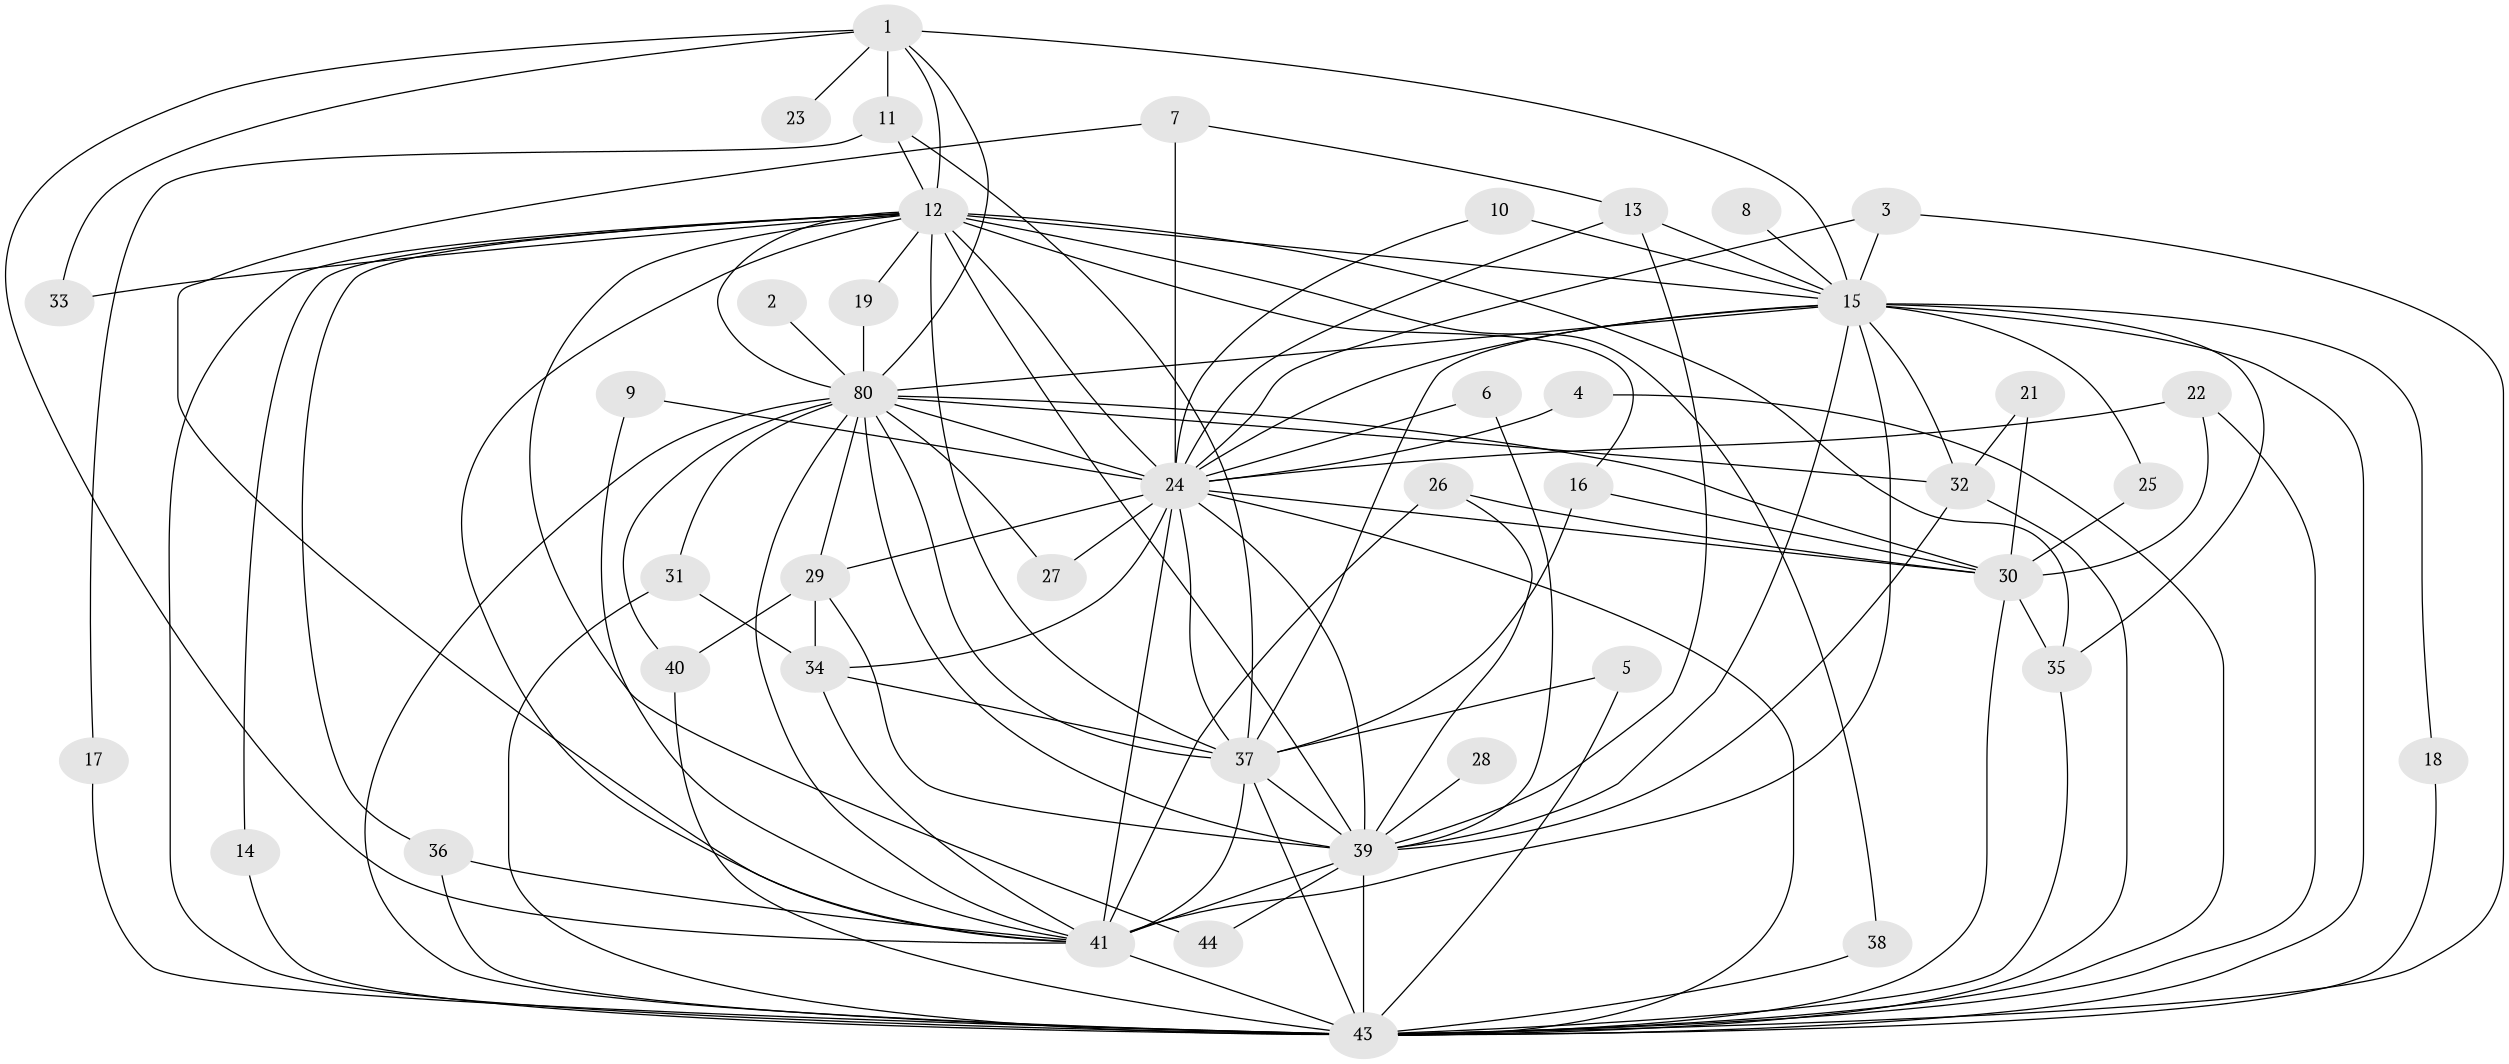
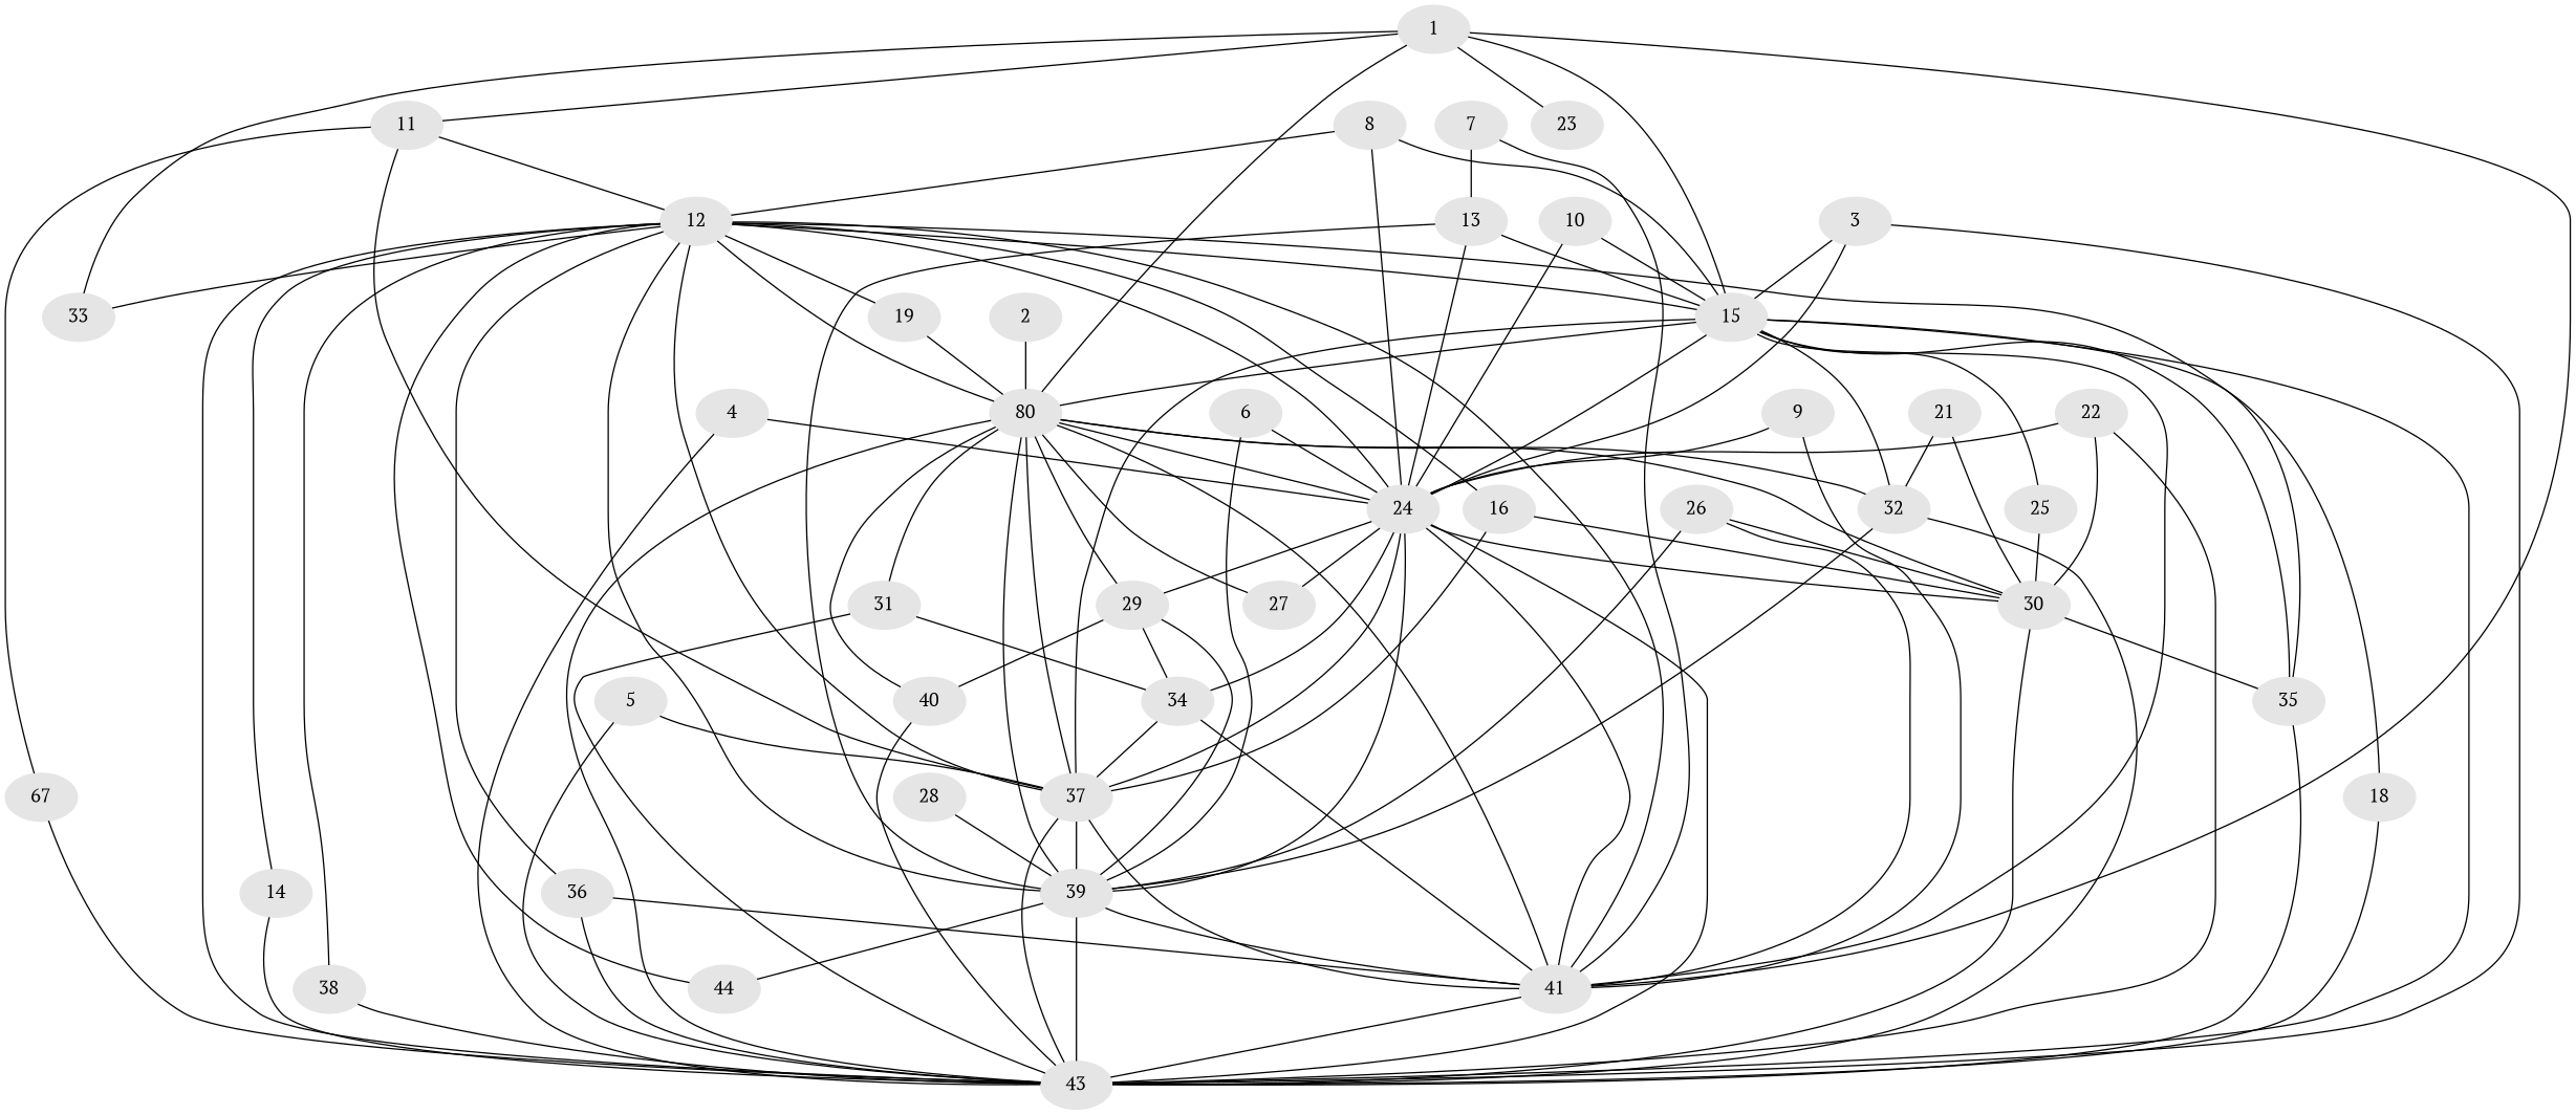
  graph {
    fontname="PT Serif"
    node [color=gray90 fontname="PT Serif" style=filled]
    edge [fontname="PT Serif" weight=1.0]
    1
    11
    15
    n4 [label=80]
    23
    33
    41
    37
    12
-   17
+   17 [label=67]
    43
    24
    39
    35
    18
    25
    32
    30
    27
    29
    31
    40
    2
    3
    34
    4
    5
    6
    44
    7
    13
    8
    14
    16
    19
    36
    38
    9
    10
    21
    22
    26
    28
    1 -- 11
    1 -- 15
    1 -- n4
    1 -- 23
    1 -- 33
    1 -- 41
    11 -- 37
    11 -- 12
    11 -- 17
    15 -- n4
    15 -- 41
    15 -- 37
    15 -- 43 [weight=2.0]
    15 -- 24 [weight=2.0]
-   15 -- 39
    15 -- 35
    15 -- 18
    15 -- 25
    15 -- 32
    n4 -- 41
    n4 -- 37
    n4 -- 43 [weight=3.0]
    n4 -- 24 [weight=2.0]
    n4 -- 39
    n4 -- 32 [weight=2.0]
    n4 -- 30
    n4 -- 27
    n4 -- 29
    n4 -- 31
    n4 -- 40
    41 -- 43 [weight=2.0]
    37 -- 41
    37 -- 43 [weight=2.0]
    37 -- 39
    12 -- 15 [weight=2.0]
    12 -- n4 [weight=2.0]
    12 -- 33
    12 -- 41
    12 -- 37 [weight=2.0]
    12 -- 43 [weight=2.0]
    12 -- 24 [weight=3.0]
    12 -- 39 [weight=2.0]
    12 -- 35
    12 -- 44
    12 -- 14
    12 -- 16
    12 -- 19
    12 -- 36
    12 -- 38
    17 -- 43
    24 -- 41 [weight=3.0]
    24 -- 37 [weight=2.0]
    24 -- 43 [weight=5.0]
    24 -- 39 [weight=2.0]
    24 -- 30 [weight=2.0]
    24 -- 27
    24 -- 29
    24 -- 34 [weight=3.0]
    39 -- 41
    39 -- 43 [weight=3.0]
    39 -- 44
    35 -- 43
    18 -- 43
    25 -- 30
    32 -- 43
    32 -- 39
    30 -- 43
    30 -- 35
    29 -- 39
    29 -- 40
    29 -- 34
    31 -- 43
    31 -- 34
    40 -- 43
    2 -- n4
    3 -- 15
    3 -- 43
    3 -- 24
    34 -- 41 [weight=2.0]
    34 -- 37
    4 -- 43
    4 -- 24
    5 -- 37
    5 -- 43
    6 -- 24
    6 -- 39
    7 -- 41
-   7 -- 24 [weight=4.0]
+   8 -- 24 [weight=4.0]
    7 -- 13
    13 -- 15
    13 -- 24
    13 -- 39
    8 -- 15
-   1 -- 12
+   8 -- 12
    14 -- 43
    16 -- 37
    16 -- 30
    19 -- n4
    36 -- 41
    36 -- 43
    38 -- 43
    9 -- 41
    9 -- 24
    10 -- 15
    10 -- 24
    21 -- 32
    21 -- 30
    22 -- 43
    22 -- 24
    22 -- 30
    26 -- 41
    26 -- 39
    26 -- 30
    28 -- 39
  }
